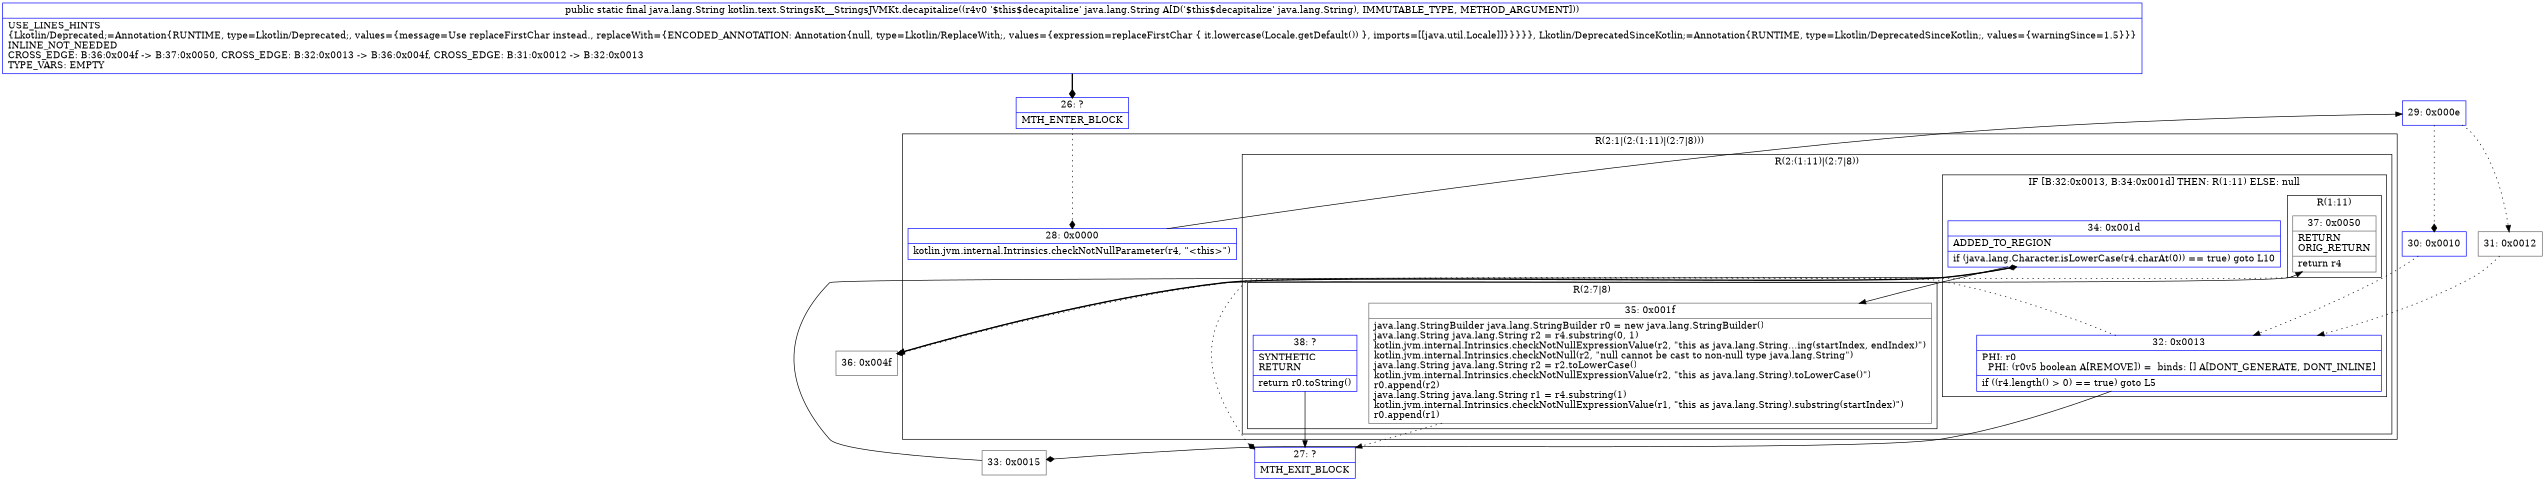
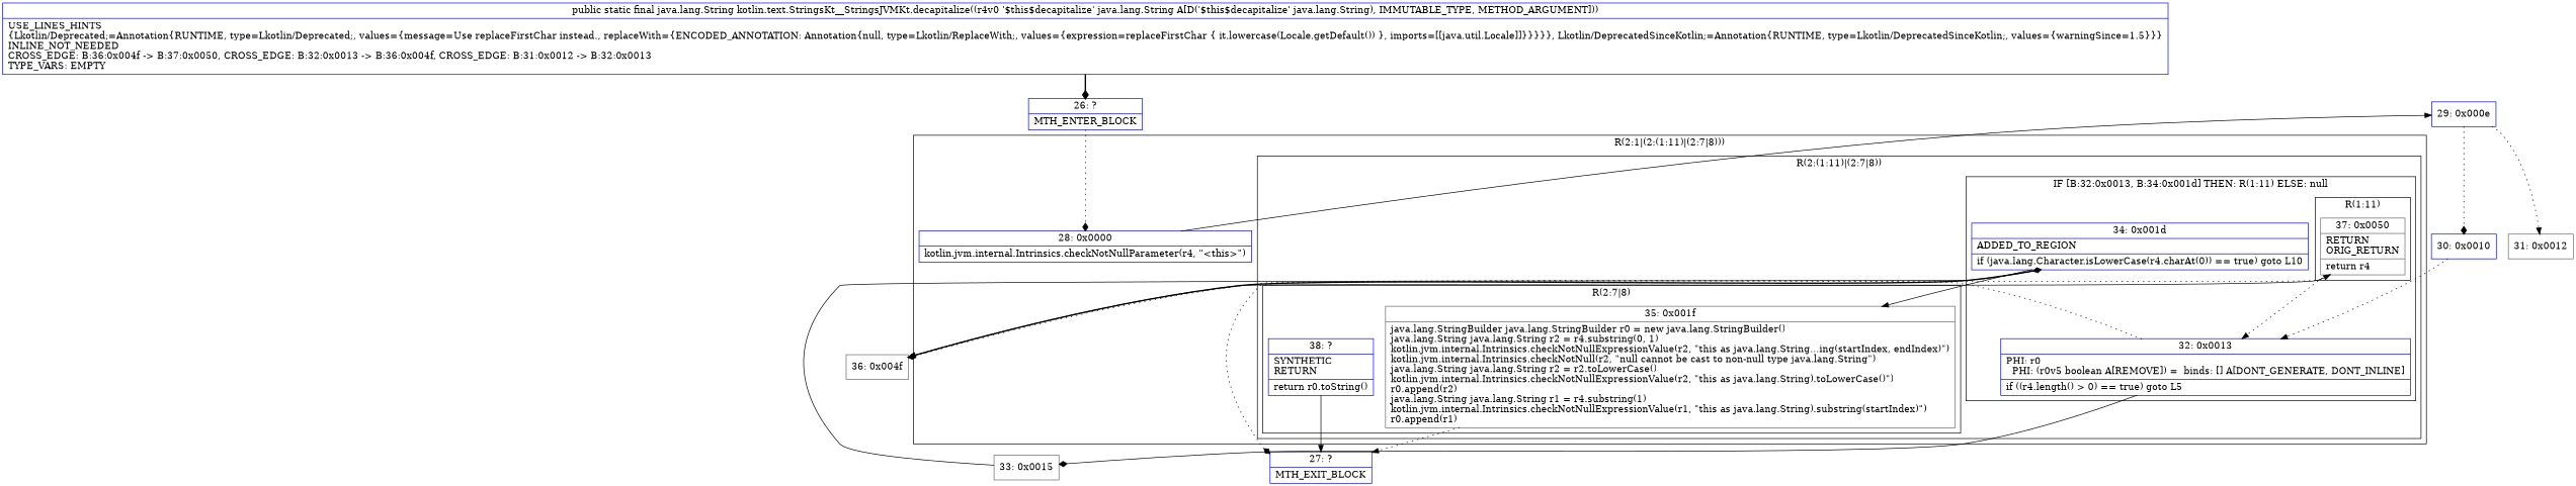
  digraph {
    node [color=blue shape=record]
    edge [arrowhead=normal style=dotted]
    n1 [color=gray40 label="{37\:\ 0x0050|RETURN\lORIG_RETURN\l|return r4\l}"]
    n2 [label="{32\:\ 0x0013|PHI: r0 \l  PHI: (r0v5 boolean A[REMOVE]) =  binds: [] A[DONT_GENERATE, DONT_INLINE]\l|if ((r4.length() \> 0) == true) goto L5\l}"]
    n3 [label="{34\:\ 0x001d|ADDED_TO_REGION\l|if (java.lang.Character.isLowerCase(r4.charAt(0)) == true) goto L10\l}"]
    n4 [color=gray40 label="{35\:\ 0x001f|java.lang.StringBuilder java.lang.StringBuilder r0 = new java.lang.StringBuilder()\ljava.lang.String java.lang.String r2 = r4.substring(0, 1)\lkotlin.jvm.internal.Intrinsics.checkNotNullExpressionValue(r2, \"this as java.lang.String…ing(startIndex, endIndex)\")\lkotlin.jvm.internal.Intrinsics.checkNotNull(r2, \"null cannot be cast to non\-null type java.lang.String\")\ljava.lang.String java.lang.String r2 = r2.toLowerCase()\lkotlin.jvm.internal.Intrinsics.checkNotNullExpressionValue(r2, \"this as java.lang.String).toLowerCase()\")\lr0.append(r2)\ljava.lang.String java.lang.String r1 = r4.substring(1)\lkotlin.jvm.internal.Intrinsics.checkNotNullExpressionValue(r1, \"this as java.lang.String).substring(startIndex)\")\lr0.append(r1)\l}"]
    n5 [label="{38\:\ ?|SYNTHETIC\lRETURN\l|return r0.toString()\l}"]
    n6 [label="{28\:\ 0x0000|kotlin.jvm.internal.Intrinsics.checkNotNullParameter(r4, \"\<this\>\")\l}"]
    n7 [label="{27\:\ ?|MTH_EXIT_BLOCK\l}"]
    n8 [color=gray40 label="{33\:\ 0x0015}"]
    n9 [color=gray40 label="{36\:\ 0x004f}"]
    n10 [label="{29\:\ 0x000e}"]
    n11 [label="{30\:\ 0x0010}"]
    n12 [color=gray40 label="{31\:\ 0x0012}"]
    n13 [label="{26\:\ ?|MTH_ENTER_BLOCK\l}"]
    n14 [label="{public static final java.lang.String kotlin.text.StringsKt__StringsJVMKt.decapitalize((r4v0 '$this$decapitalize' java.lang.String A[D('$this$decapitalize' java.lang.String), IMMUTABLE_TYPE, METHOD_ARGUMENT]))  | USE_LINES_HINTS\l\{Lkotlin\/Deprecated;=Annotation\{RUNTIME, type=Lkotlin\/Deprecated;, values=\{message=Use replaceFirstChar instead., replaceWith=\{ENCODED_ANNOTATION: Annotation\{null, type=Lkotlin\/ReplaceWith;, values=\{expression=replaceFirstChar \{ it.lowercase(Locale.getDefault()) \}, imports=[[java.util.Locale]]\}\}\}\}\}, Lkotlin\/DeprecatedSinceKotlin;=Annotation\{RUNTIME, type=Lkotlin\/DeprecatedSinceKotlin;, values=\{warningSince=1.5\}\}\}\lINLINE_NOT_NEEDED\lCROSS_EDGE: B:36:0x004f \-\> B:37:0x0050, CROSS_EDGE: B:32:0x0013 \-\> B:36:0x004f, CROSS_EDGE: B:31:0x0012 \-\> B:32:0x0013\lTYPE_VARS: EMPTY\l}"]
    subgraph cluster_1 {
      label="R(2:1|(2:(1:11)|(2:7|8)))"
      n6
      subgraph cluster_2 {
        label="R(2:(1:11)|(2:7|8))"
        subgraph cluster_3 {
          label="IF [B:32:0x0013, B:34:0x001d] THEN: R(1:11) ELSE: null"
          n2
          n3
          subgraph cluster_4 {
            label="R(1:11)"
            n1
          }
        }
        subgraph cluster_5 {
          label="R(2:7|8)"
          n4
          n5
        }
      }
    }
    n1 -> n7 [arrowhead=diamond]
    n2 -> n8 [arrowhead=diamond style=solid]
    n2 -> n9 [arrowhead=diamond]
    n3 -> n4 [style=solid]
    n3 -> n9 [style=bold]
    n4 -> n7
    n5 -> n7 [style=solid]
    n6 -> n10 [style=solid]
    n8 -> n3 [arrowhead=diamond style=solid]
    n9 -> n1 [style=solid]
    n10 -> n11 [arrowhead=diamond]
    n10 -> n12
    n11 -> n2
-   n12 -> n2
+   n1 -> n2
    n13 -> n6 [arrowhead=diamond]
    n14 -> n13 [arrowhead=diamond style=bold]
  }
